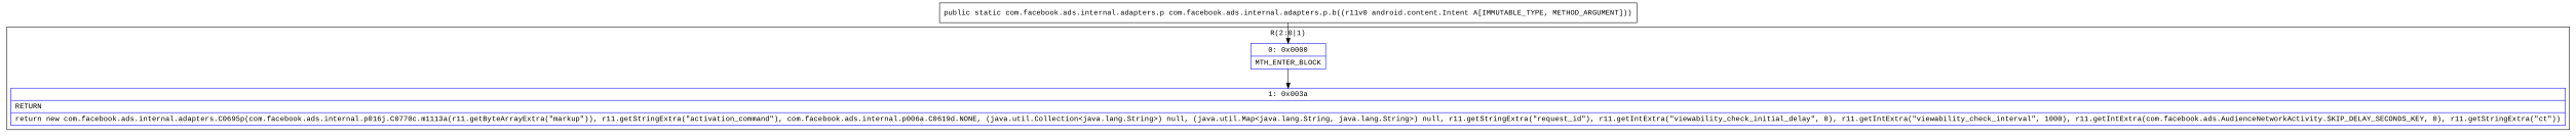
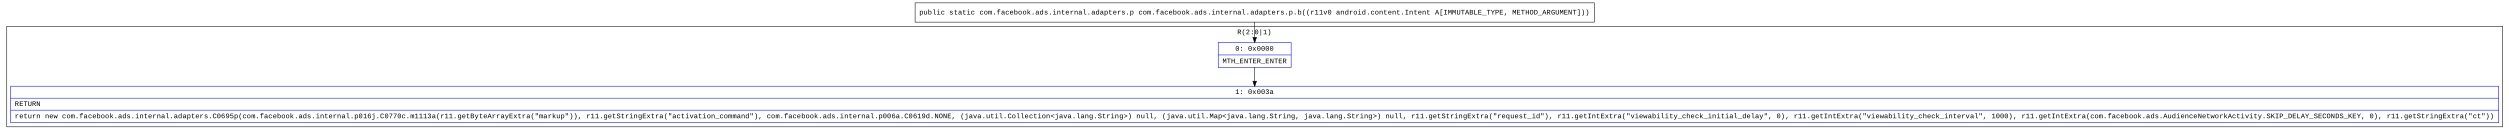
  digraph {
    fontname="Liberation Mono"
    node [color=blue shape=record fontname="Liberation Mono"]
    edge [fontname="Liberation Mono"]
-   n1 [label="{0\:\ 0x0000|MTH_ENTER_BLOCK\l}"]
+   n1 [label="{0\:\ 0x0000|MTH_ENTER_ENTER\l}"]
    n2 [label="{1\:\ 0x003a|RETURN\l|return new com.facebook.ads.internal.adapters.C0695p(com.facebook.ads.internal.p016j.C0770c.m1113a(r11.getByteArrayExtra(\"markup\")), r11.getStringExtra(\"activation_command\"), com.facebook.ads.internal.p006a.C0619d.NONE, (java.util.Collection\<java.lang.String\>) null, (java.util.Map\<java.lang.String, java.lang.String\>) null, r11.getStringExtra(\"request_id\"), r11.getIntExtra(\"viewability_check_initial_delay\", 0), r11.getIntExtra(\"viewability_check_interval\", 1000), r11.getIntExtra(com.facebook.ads.AudienceNetworkActivity.SKIP_DELAY_SECONDS_KEY, 0), r11.getStringExtra(\"ct\"))\l}"]
    n3 [label="{public static com.facebook.ads.internal.adapters.p com.facebook.ads.internal.adapters.p.b((r11v0 android.content.Intent A[IMMUTABLE_TYPE, METHOD_ARGUMENT])) }" color=""]
    subgraph cluster_1 {
      label="R(2:0|1)"
      n1
      n2
    }
    n1 -> n2
    n3 -> n1
  }
